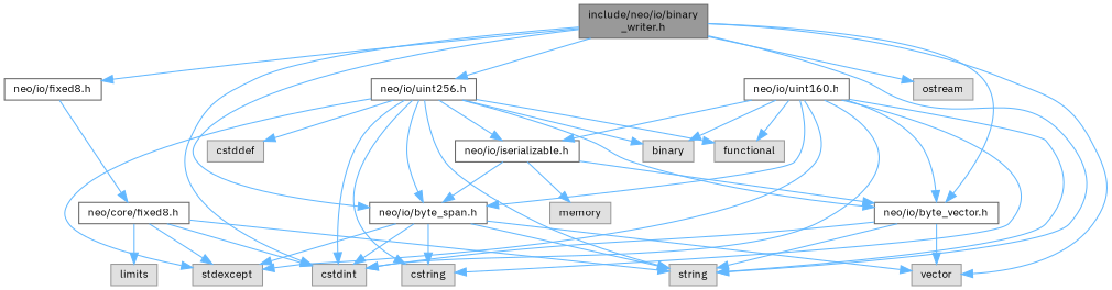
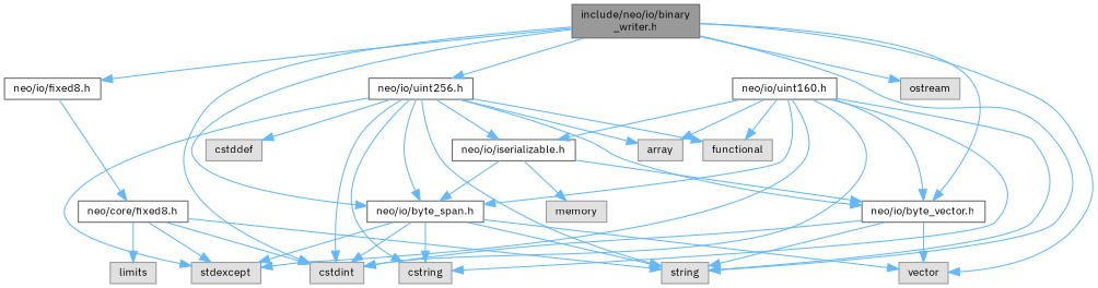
  digraph {
    fontname="IBM Plex Sans"
    node [color=grey60 fillcolor="#E0E0E0" fontname="IBM Plex Sans" fontsize=10 shape=box style=filled]
    edge [color=steelblue1 fontname="IBM Plex Sans" fontsize=10 labelfontname=Helvetica labelfontsize=10 style=solid]
    n1 [color=gray40 fillcolor=grey60 fontcolor=black height=0.2 label="include/neo/io/binary\l_writer.h" width=0.4]
    n2 [color=grey40 fillcolor=white height=0.2 label="neo/io/byte_span.h" width=0.4]
    n3 [height=0.2 label=cstdint width=0.4]
    n4 [height=0.2 label=string width=0.4]
    n5 [height=0.2 label=vector width=0.4]
    n6 [color=grey40 fillcolor=white height=0.2 label="neo/io/byte_vector.h" width=0.4]
    n7 [color=grey40 fillcolor=white height=0.2 label="neo/io/fixed8.h" width=0.4]
    n8 [color=grey40 fillcolor=white height=0.2 label="neo/io/uint256.h" width=0.4]
    n9 [height=0.2 label=ostream width=0.4]
    n10 [height=0.2 label=cstring width=0.4]
    n11 [height=0.2 label=stdexcept width=0.4]
    n12 [color=grey40 fillcolor=white height=0.2 label="neo/core/fixed8.h" width=0.4]
    n13 [color=grey40 fillcolor=white height=0.2 label="neo/io/uint160.h" width=0.4]
    n14 [color=grey40 fillcolor=white height=0.2 label="neo/io/iserializable.h" width=0.4]
-   n15 [height=0.2 label=binary width=0.4]
+   n15 [height=0.2 label=array width=0.4]
    n16 [height=0.2 label=functional width=0.4]
    n17 [height=0.2 label=cstddef width=0.4]
    n18 [height=0.2 label=limits width=0.4]
    n19 [height=0.2 label=memory width=0.4]
    n1 -> n2
    n1 -> n3
    n1 -> n4
    n1 -> n5
    n1 -> n6
    n1 -> n7
    n1 -> n8
    n1 -> n9
    n2 -> n3
    n2 -> n4
    n2 -> n5
    n2 -> n10
    n2 -> n11
    n6 -> n3
    n6 -> n4
    n6 -> n5
    n7 -> n12
    n8 -> n2
    n8 -> n3
    n8 -> n4
    n8 -> n6
    n8 -> n10
    n8 -> n11
    n8 -> n14
    n8 -> n15
    n8 -> n16
    n8 -> n17
    n12 -> n3
    n12 -> n4
    n12 -> n11
    n12 -> n18
    n13 -> n2
    n13 -> n3
    n13 -> n4
    n13 -> n6
    n13 -> n10
    n13 -> n11
    n13 -> n14
    n13 -> n15
    n13 -> n16
    n14 -> n2
    n14 -> n6
    n14 -> n19
  }
